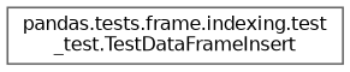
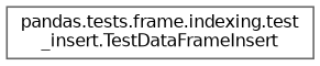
  digraph {
    rankdir=LR
-   n1 [color=grey40 fillcolor=white fontname=Helvetica fontsize=10 height=0.2 label="pandas.tests.frame.indexing.test\l_test.TestDataFrameInsert" shape=box style=filled width=0.4]
+   n1 [color=grey40 fillcolor=white fontname=Helvetica fontsize=10 height=0.2 label="pandas.tests.frame.indexing.test\l_insert.TestDataFrameInsert" shape=box style=filled width=0.4]
  }
